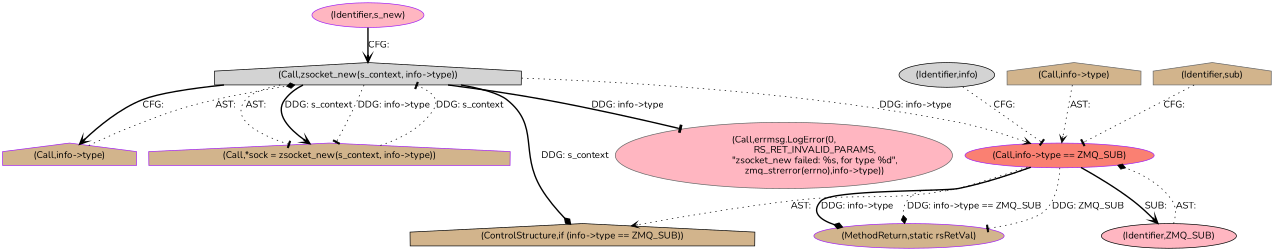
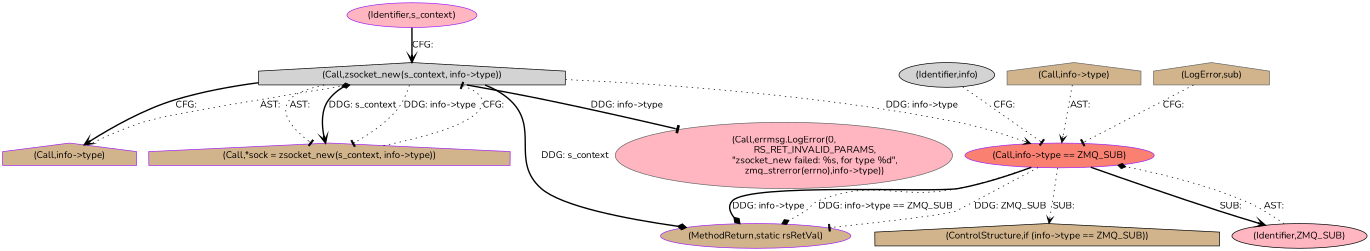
  digraph {
    fontname=Nunito
    node [color=purple fillcolor=tan fontname=Nunito shape=ellipse style=filled]
    edge [arrowhead=tee fontname=Nunito style=dotted]
    n1 [fillcolor=salmon label="(Call,info->type == ZMQ_SUB)"]
    n2 [label="(MethodReturn,static rsRetVal)"]
    n3 [color=black label="(ControlStructure,if (info->type == ZMQ_SUB))" shape=house]
    n4 [color=black fillcolor=lightpink label="(Identifier,ZMQ_SUB)"]
    n5 [color=black fillcolor=lightgrey label="(Call,zsocket_new(s_context, info->type))" shape=house]
    n6 [color=gray40 fillcolor=lightpink label="(Call,errmsg.LogError(0,\n                        RS_RET_INVALID_PARAMS,\n                        \"zsocket_new failed: %s, for type %d\",\n                        zmq_strerror(errno),info->type))"]
    n7 [label="(Call,info->type)" shape=house]
    n8 [label="(Call,*sock = zsocket_new(s_context, info->type))" shape=house]
    n9 [color=black fillcolor=lightgrey label="(Identifier,info)"]
    n10 [color=gray40 label="(Call,info->type)" shape=house]
-   n11 [color=gray40 label="(Identifier,sub)" shape=house]
-   n12 [fillcolor=lightpink label="(Identifier,s_new)"]
+   n11 [color=gray40 label="(LogError,sub)" shape=house]
+   n12 [fillcolor=lightpink label="(Identifier,s_context)"]
    n1 -> n2 [label="DDG: ZMQ_SUB"]
    n1 -> n2 [arrowhead=diamond label="DDG: info->type" style=bold]
    n1 -> n2 [arrowhead=diamond label="DDG: info->type == ZMQ_SUB"]
-   n1 -> n3 [arrowhead=vee label="AST: "]
+   n1 -> n3 [arrowhead=vee label="SUB: "]
    n1 -> n4 [arrowhead=vee label="SUB: " style=bold]
    n4 -> n1 [arrowhead=diamond label="AST: "]
    n5 -> n1 [arrowhead=vee label="DDG: info->type"]
-   n5 -> n3 [arrowhead=diamond label="DDG: s_context" style=bold]
+   n5 -> n2 [arrowhead=diamond label="DDG: s_context" style=bold]
    n5 -> n6 [label="DDG: info->type" style=bold]
    n5 -> n7 [arrowhead=vee label="CFG: " style=bold]
    n5 -> n8 [label="AST: "]
    n5 -> n8 [arrowhead=vee label="DDG: s_context" style=bold]
    n5 -> n8 [label="DDG: info->type"]
    n7 -> n5 [arrowhead=diamond label="AST: "]
-   n8 -> n5 [label="DDG: s_context"]
+   n8 -> n5 [label="CFG: "]
    n9 -> n1 [label="CFG: "]
    n10 -> n1 [arrowhead=vee label="AST: "]
    n11 -> n1 [label="CFG: "]
    n12 -> n5 [arrowhead=vee label="CFG: " style=bold]
  }
